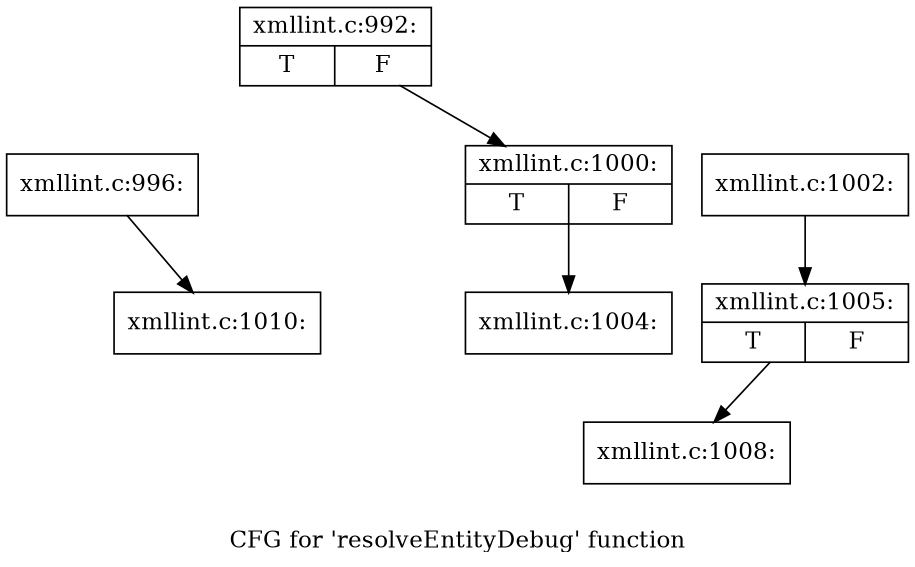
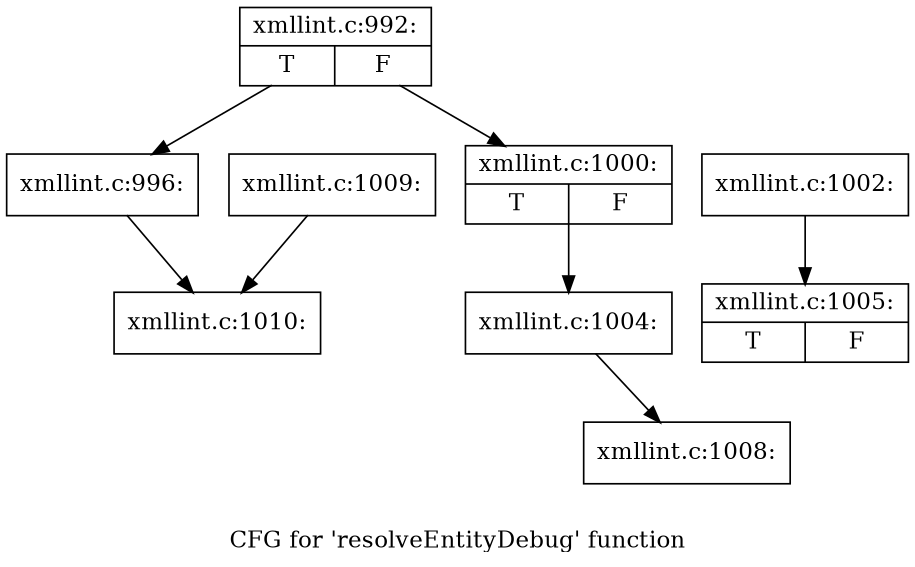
  digraph {
    label="CFG for 'resolveEntityDebug' function"
    node [shape=record]
    n1 [label="{xmllint.c:992:|{<s0>T|<s1>F}}"]
    n2 [label="{xmllint.c:996:}"]
    n3 [label="{xmllint.c:1000:|{<s0>T|<s1>F}}"]
    n4 [label="{xmllint.c:1010:}"]
    n5 [label="{xmllint.c:1004:}"]
    n6 [label="{xmllint.c:1002:}"]
    n7 [label="{xmllint.c:1005:|{<s0>T|<s1>F}}"]
    n8 [label="{xmllint.c:1008:}"]
+   n9 [label="{xmllint.c:1009:}"]
+   n1 -> n2
    n1 -> n3
    n2 -> n4
    n3 -> n5
    n6 -> n7
-   n7 -> n8
+   n5 -> n8
+   n9 -> n4
  }
